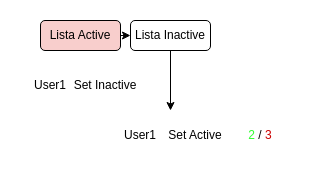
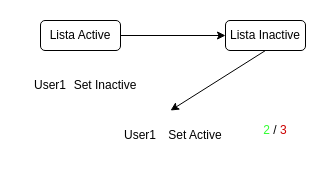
  <mxCell id="0" />
  <mxCell id="1" parent="0" />
  <mxCell id="2" value="" style="edgeStyle=none;html=1;" edge="1" parent="1" source="3" target="5"><mxGeometry relative="1" as="geometry" /></mxCell>
- <mxCell id="3" value="Lista Active" style="rounded=1;whiteSpace=wrap;html=1;fillColor=#f8cecc;" vertex="1" parent="1"><mxGeometry x="40" y="20" width="80" height="30" as="geometry" /></mxCell>
+ <mxCell id="3" value="Lista Active" style="rounded=1;whiteSpace=wrap;html=1;" vertex="1" parent="1"><mxGeometry x="40" y="20" width="80" height="30" as="geometry" /></mxCell>
  <mxCell id="4" style="edgeStyle=none;html=1;exitX=0.5;exitY=1;exitDx=0;exitDy=0;" edge="1" parent="1" source="5"><mxGeometry relative="1" as="geometry"><mxPoint x="170" y="110" as="targetPoint" /></mxGeometry></mxCell>
- <mxCell id="5" value="Lista Inactive" style="rounded=1;whiteSpace=wrap;html=1;" vertex="1" parent="1"><mxGeometry x="130" y="20" width="80" height="30" as="geometry" /></mxCell>
+ <mxCell id="5" value="Lista Inactive" style="rounded=1;whiteSpace=wrap;html=1;" vertex="1" parent="1"><mxGeometry x="225" y="20" width="80" height="30" as="geometry" /></mxCell>
  <mxCell id="6" value="User1" style="text;html=1;strokeColor=none;fillColor=none;align=center;verticalAlign=middle;whiteSpace=wrap;rounded=0;" vertex="1" parent="1"><mxGeometry y="70" width="60" height="30" as="geometry" x="20" /></mxCell>
  <mxCell id="7" value="Set Inactive" style="text;html=1;strokeColor=none;fillColor=none;align=center;verticalAlign=middle;whiteSpace=wrap;rounded=0;" vertex="1" parent="1"><mxGeometry x="70" y="70" width="70" height="30" as="geometry" /></mxCell>
  <mxCell id="8" value="User1" style="text;html=1;strokeColor=none;fillColor=none;align=center;verticalAlign=middle;whiteSpace=wrap;rounded=0;" vertex="1" parent="1"><mxGeometry x="110" y="120" width="60" height="30" as="geometry" /></mxCell>
  <mxCell id="9" value="Set Active" style="text;html=1;strokeColor=none;fillColor=none;align=center;verticalAlign=middle;whiteSpace=wrap;rounded=0;" vertex="1" parent="1"><mxGeometry x="160" y="120" width="70" height="30" as="geometry" /></mxCell>
- <mxCell id="10" value="&lt;font color=&quot;#33ff33&quot;&gt;2 &lt;/font&gt;/ &lt;font color=&quot;#cc0000&quot;&gt;3&lt;/font&gt;" style="text;html=1;strokeColor=none;fillColor=none;align=center;verticalAlign=middle;whiteSpace=wrap;rounded=0;" vertex="1" parent="1"><mxGeometry x="230" y="120" width="60" height="30" as="geometry" /></mxCell>
+ <mxCell id="10" value="&lt;font color=&quot;#33ff33&quot;&gt;2 &lt;/font&gt;/ &lt;font color=&quot;#cc0000&quot;&gt;3&lt;/font&gt;" style="text;html=1;strokeColor=none;fillColor=none;align=center;verticalAlign=middle;whiteSpace=wrap;rounded=0;" vertex="1" parent="1"><mxGeometry x="245" y="115" width="60" height="30" as="geometry" /></mxCell>
